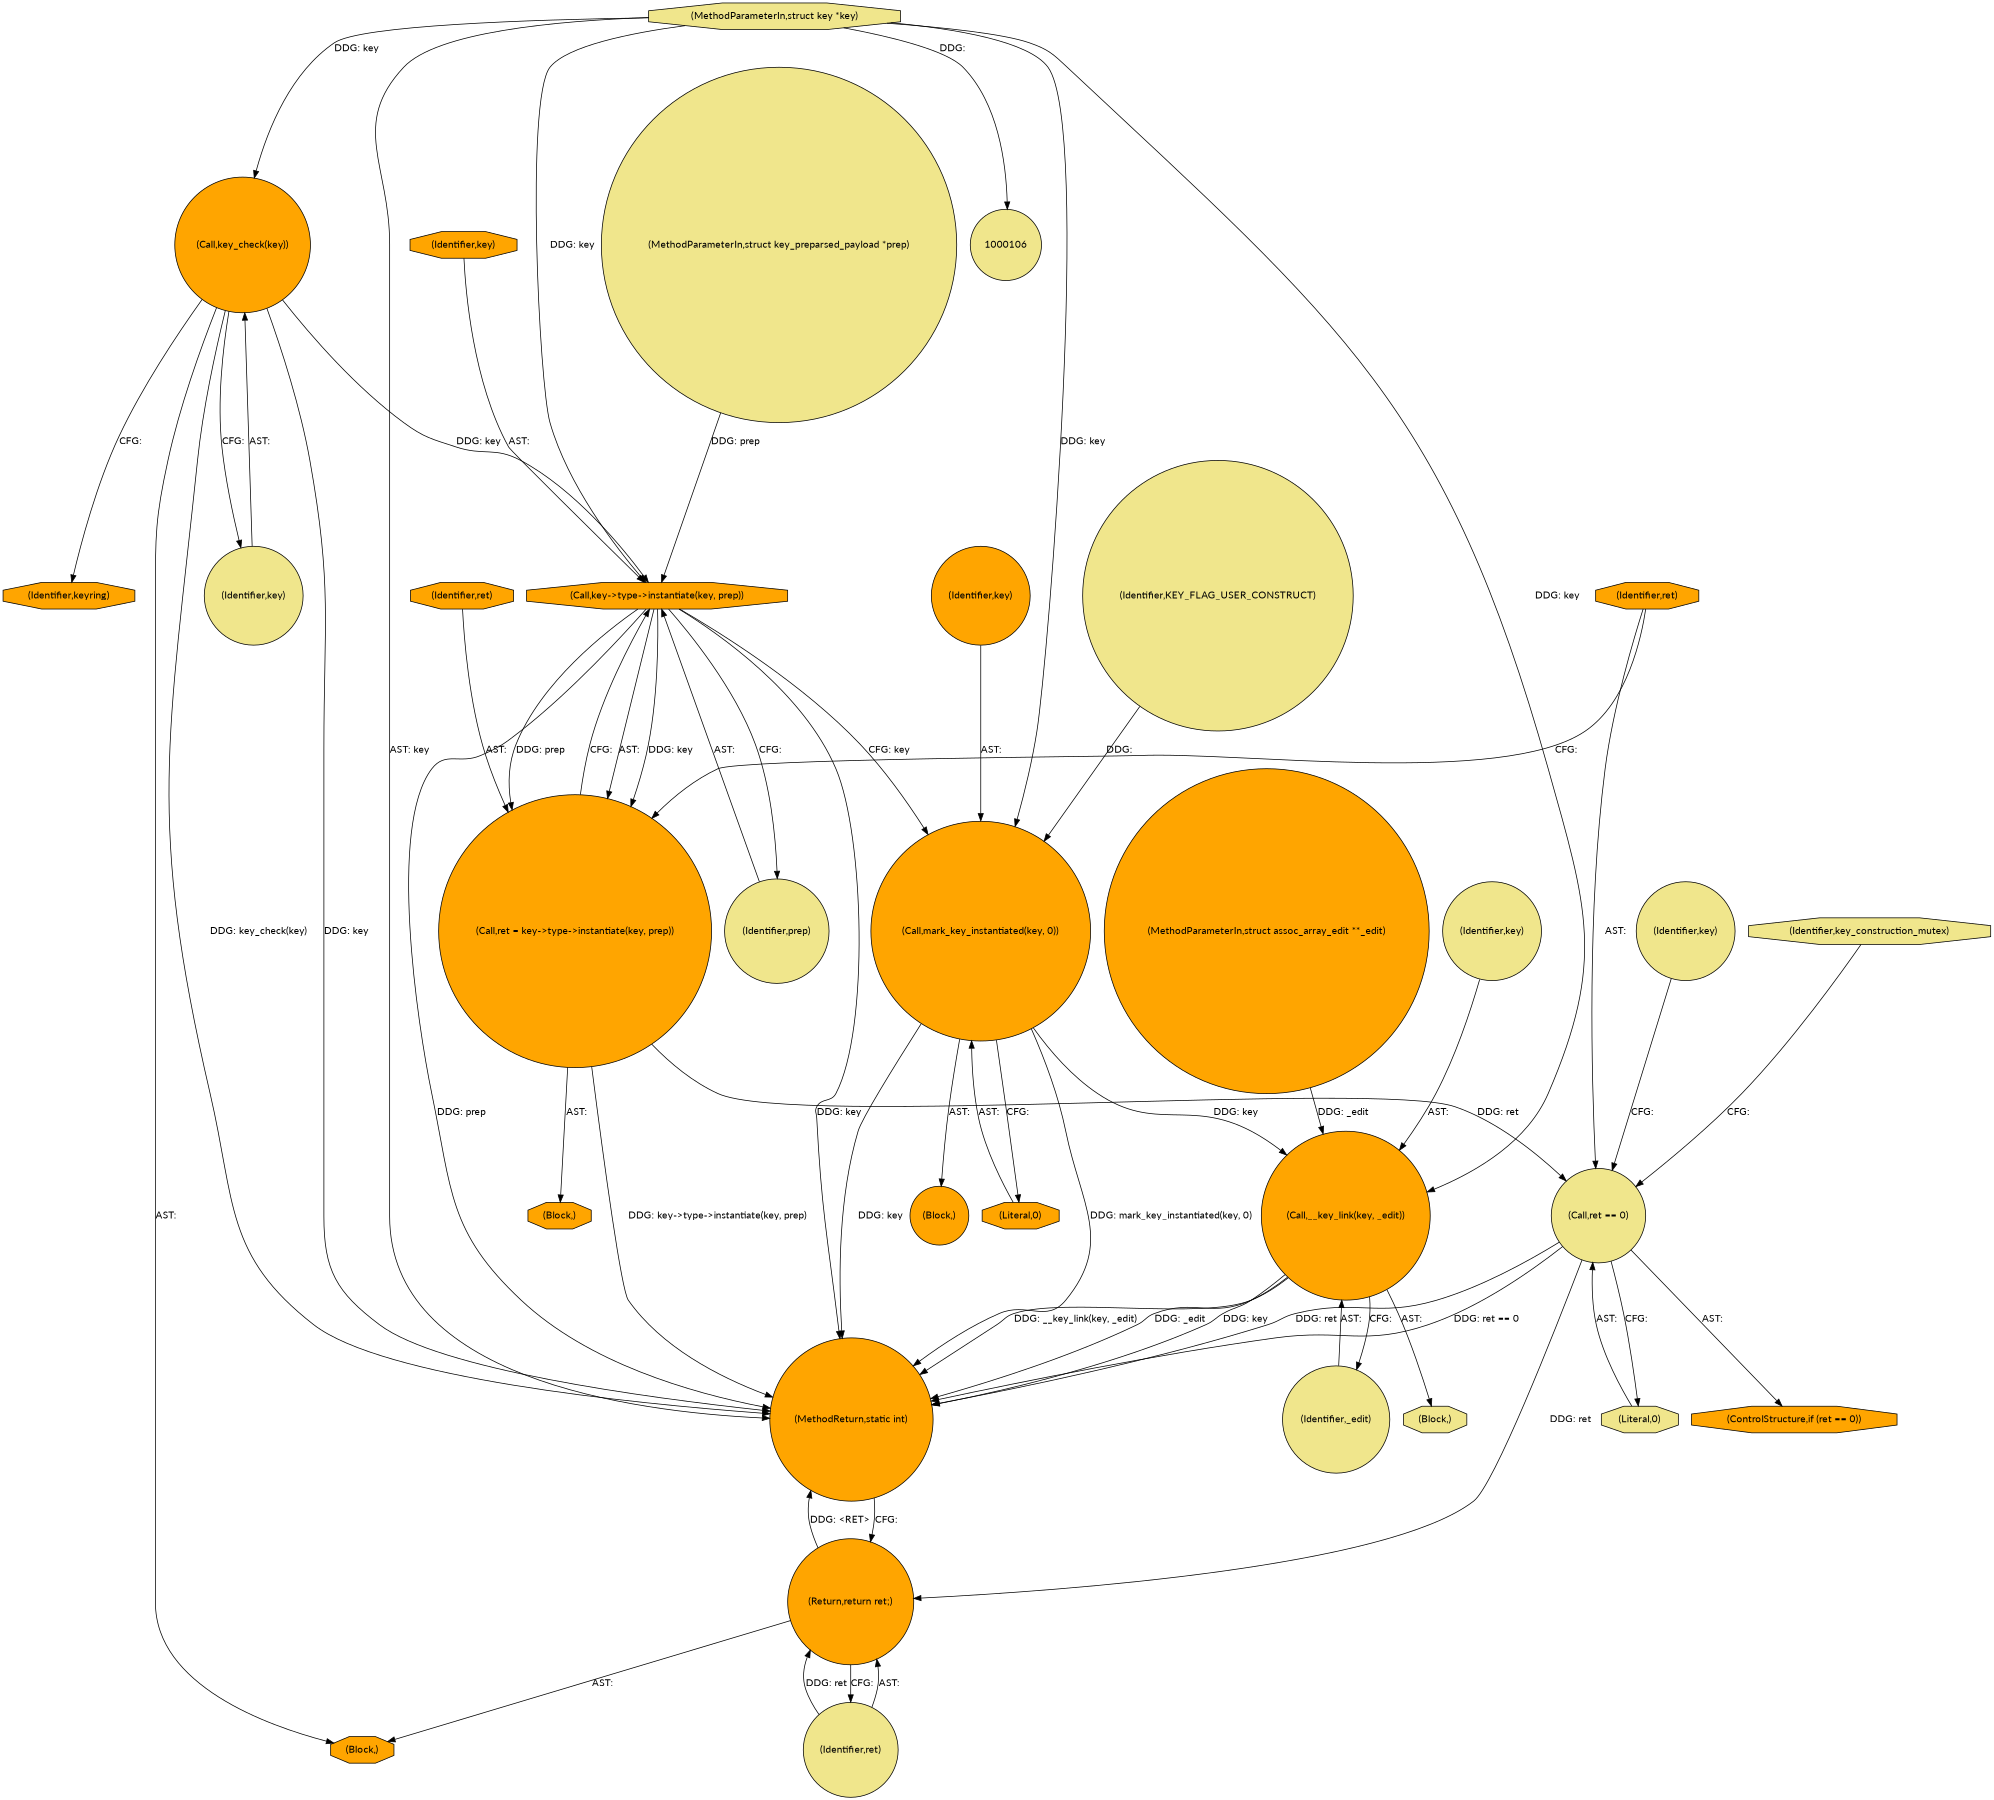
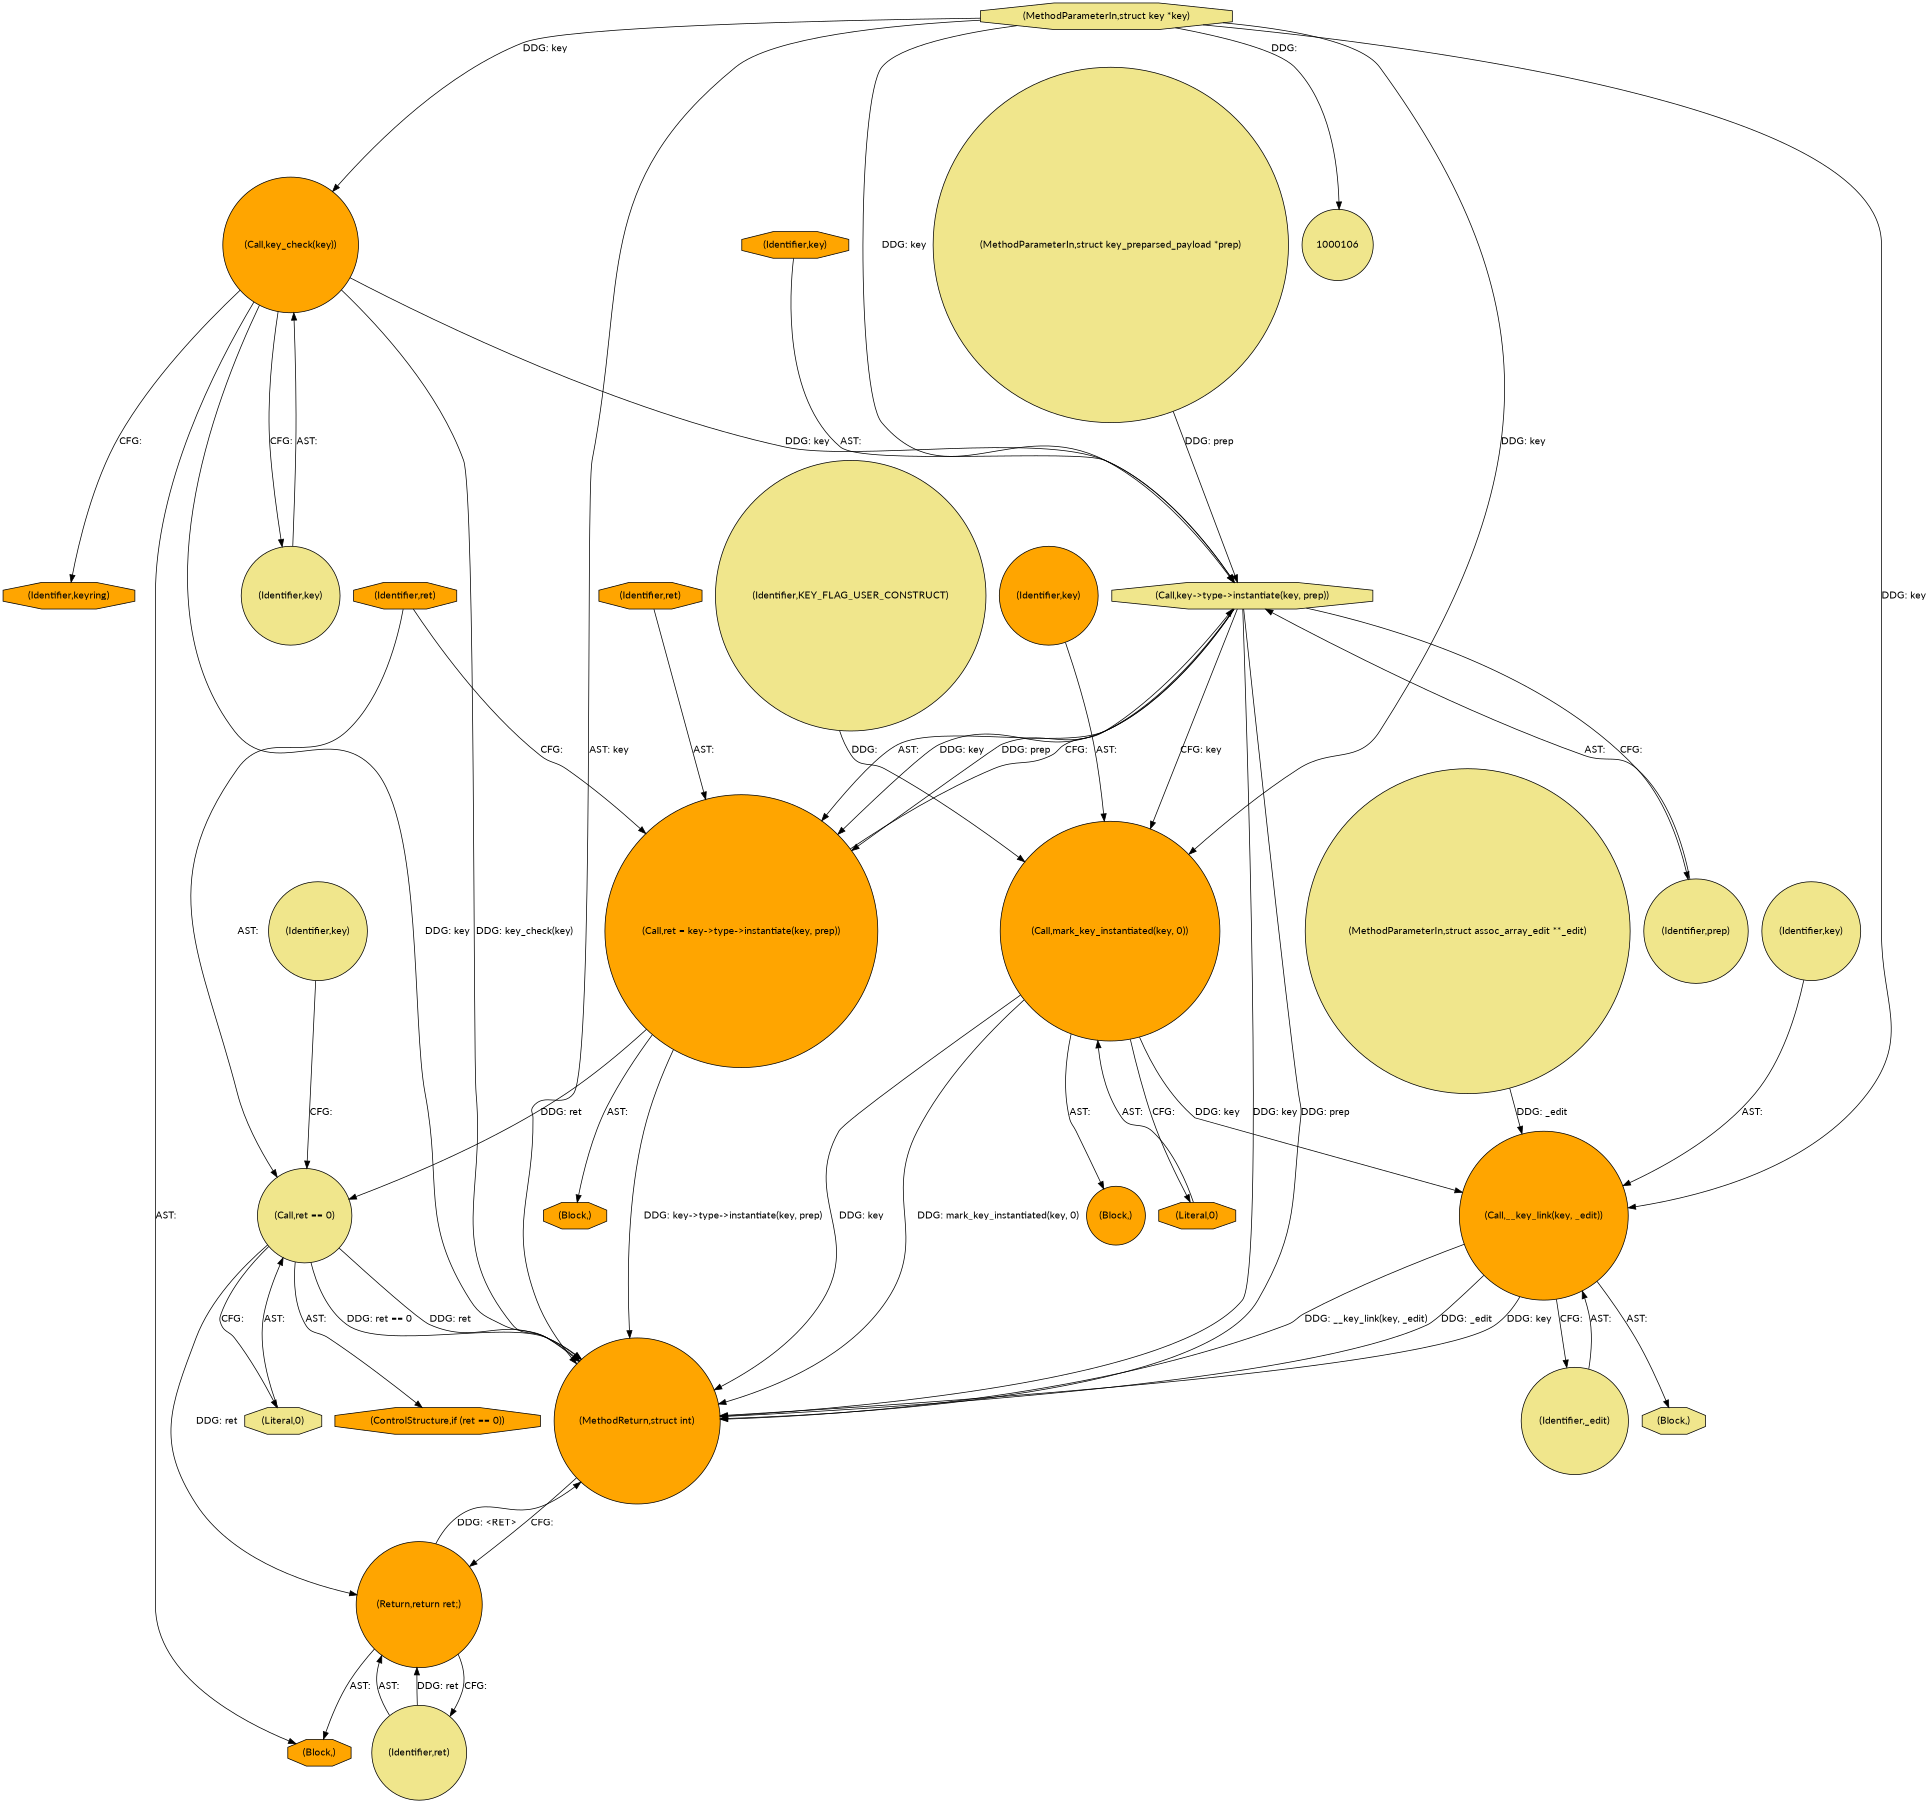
  digraph {
    fontname=Lato
    node [fillcolor=khaki fontname=Lato shape=circle style=filled]
    edge [fontname=Lato]
    n1 [label="(MethodParameterIn,struct key *key)" shape=octagon]
    n2 [fillcolor=orange label="(Call,key_check(key))"]
-   n3 [fillcolor=orange label="(Call,key->type->instantiate(key, prep))" shape=octagon]
+   n3 [label="(Call,key->type->instantiate(key, prep))" shape=octagon]
    n4 [fillcolor=orange label="(Call,mark_key_instantiated(key, 0))"]
    n5 [fillcolor=orange label="(Call,__key_link(key, _edit))"]
-   n6 [fillcolor=orange label="(MethodReturn,static int)"]
+   n6 [fillcolor=orange label="(MethodReturn,struct int)"]
    1000106
    n8 [label="(Identifier,key)"]
    n9 [fillcolor=orange label="(Block,)" shape=octagon]
    n10 [fillcolor=orange label="(Identifier,keyring)" shape=octagon]
    n11 [fillcolor=orange label="(Call,ret = key->type->instantiate(key, prep))"]
    n12 [label="(Identifier,prep)"]
    n13 [fillcolor=orange label="(Block,)"]
    n14 [fillcolor=orange label="(Literal,0)" shape=octagon]
    n15 [label="(Identifier,_edit)"]
    n16 [label="(Block,)" shape=octagon]
    n17 [fillcolor=orange label="(Return,return ret;)"]
    n18 [label="(Call,ret == 0)"]
    n19 [fillcolor=orange label="(Block,)" shape=octagon]
    n20 [label="(Literal,0)" shape=octagon]
    n21 [fillcolor=orange label="(ControlStructure,if (ret == 0))" shape=octagon]
    n22 [label="(Identifier,ret)"]
    n23 [label="(MethodParameterIn,struct key_preparsed_payload *prep)"]
-   n24 [fillcolor=orange label="(MethodParameterIn,struct assoc_array_edit **_edit)"]
+   n24 [label="(MethodParameterIn,struct assoc_array_edit **_edit)"]
    n25 [fillcolor=orange label="(Identifier,ret)" shape=octagon]
    n26 [label="(Identifier,key)"]
-   n27 [label="(Identifier,key_construction_mutex)" shape=octagon]
    n28 [label="(Identifier,key)"]
    n29 [label="(Identifier,KEY_FLAG_USER_CONSTRUCT)"]
    n30 [fillcolor=orange label="(Identifier,key)" shape=octagon]
    n31 [fillcolor=orange label="(Identifier,key)"]
    n32 [fillcolor=orange label="(Identifier,ret)" shape=octagon]
    n1 -> n2 [label="DDG: key"]
    n1 -> n3 [label="DDG: key"]
    n1 -> n4 [label="DDG: key"]
    n1 -> n5 [label="DDG: key"]
    n1 -> n6 [label="AST: key"]
    n1 -> 1000106 [label="DDG: "]
    n2 -> n3 [label="DDG: key"]
    n2 -> n6 [label="DDG: key_check(key)"]
    n2 -> n6 [label="DDG: key"]
    n2 -> n8 [label="CFG: "]
    n2 -> n9 [label="AST: "]
    n2 -> n10 [label="CFG: "]
    n3 -> n4 [label="CFG: key"]
    n3 -> n6 [label="DDG: key"]
    n3 -> n6 [label="DDG: prep"]
    n3 -> n11 [label="AST: "]
    n3 -> n11 [label="DDG: key"]
    n3 -> n11 [label="DDG: prep"]
    n3 -> n12 [label="CFG: "]
    n4 -> n5 [label="DDG: key"]
    n4 -> n6 [label="DDG: mark_key_instantiated(key, 0)"]
    n4 -> n6 [label="DDG: key"]
    n4 -> n13 [label="AST: "]
    n4 -> n14 [label="CFG: "]
    n5 -> n6 [label="DDG: __key_link(key, _edit)"]
    n5 -> n6 [label="DDG: _edit"]
    n5 -> n6 [label="DDG: key"]
    n5 -> n15 [label="CFG: "]
    n5 -> n16 [label="AST: "]
    n6 -> n17 [label="CFG: "]
    n8 -> n2 [label="AST: "]
    n11 -> n3 [label="CFG: "]
    n11 -> n6 [label="DDG: key->type->instantiate(key, prep)"]
    n11 -> n18 [label="DDG: ret"]
    n11 -> n19 [label="AST: "]
    n12 -> n3 [label="AST: "]
    n14 -> n4 [label="AST: "]
    n15 -> n5 [label="AST: "]
    n17 -> n6 [label="DDG: <RET>"]
    n17 -> n9 [label="AST: "]
    n17 -> n22 [label="CFG: "]
    n18 -> n6 [label="DDG: ret == 0"]
    n18 -> n6 [label="DDG: ret"]
    n18 -> n17 [label="DDG: ret"]
    n18 -> n20 [label="CFG: "]
    n18 -> n21 [label="AST: "]
    n20 -> n18 [label="AST: "]
    n22 -> n17 [label="AST: "]
    n22 -> n17 [label="DDG: ret"]
    n23 -> n3 [label="DDG: prep"]
    n24 -> n5 [label="DDG: _edit"]
    n25 -> n11 [label="AST: "]
    n26 -> n18 [label="CFG: "]
-   n27 -> n18 [label="CFG: "]
    n28 -> n5 [label="AST: "]
    n29 -> n4 [label="DDG: "]
    n30 -> n3 [label="AST: "]
    n31 -> n4 [label="AST: "]
    n32 -> n11 [label="CFG: "]
    n32 -> n18 [label="AST: "]
  }
